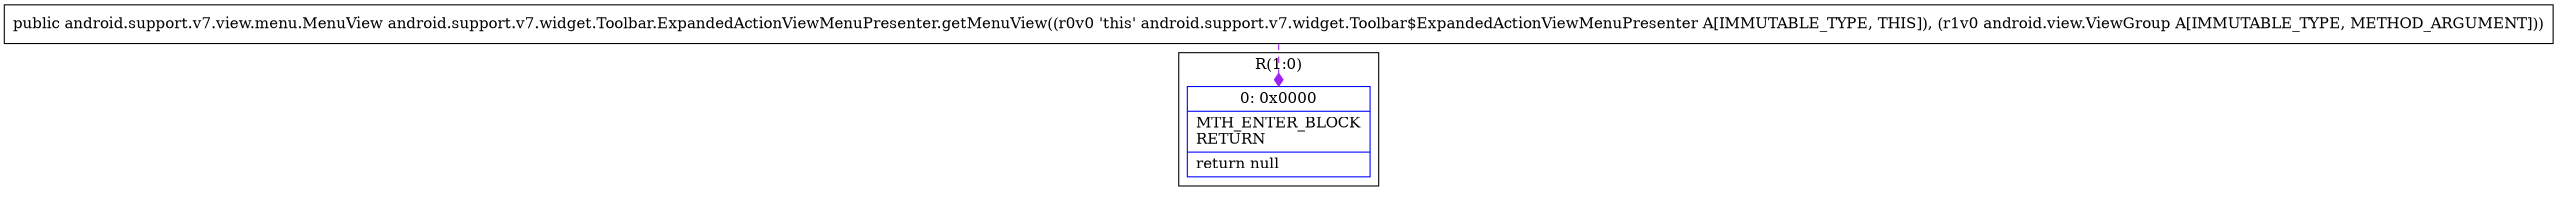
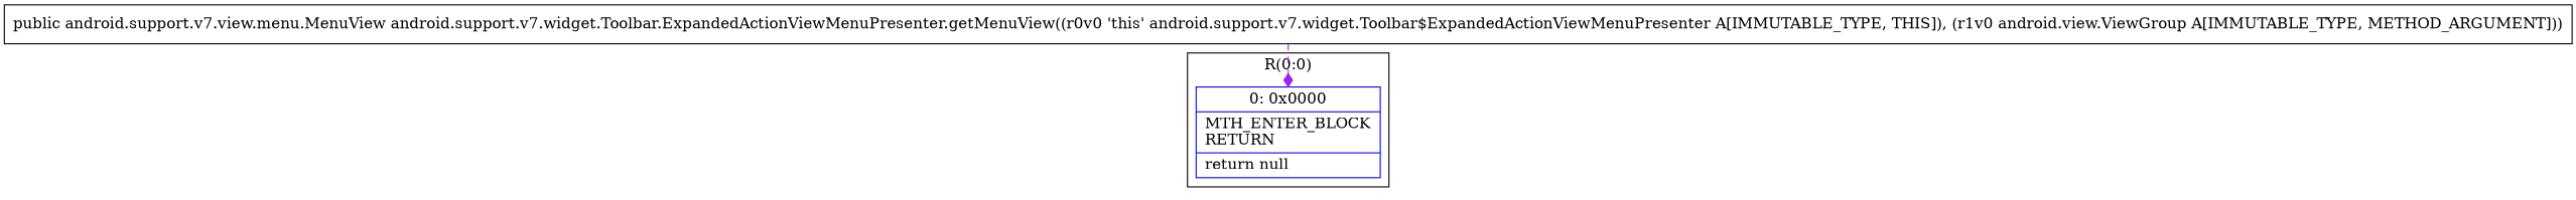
  digraph {
    node [shape=record]
    n1 [color=blue label="{0\:\ 0x0000|MTH_ENTER_BLOCK\lRETURN\l|return null\l}"]
    n2 [label="{public android.support.v7.view.menu.MenuView android.support.v7.widget.Toolbar.ExpandedActionViewMenuPresenter.getMenuView((r0v0 'this' android.support.v7.widget.Toolbar$ExpandedActionViewMenuPresenter A[IMMUTABLE_TYPE, THIS]), (r1v0 android.view.ViewGroup A[IMMUTABLE_TYPE, METHOD_ARGUMENT])) }"]
    subgraph cluster_1 {
-     label="R(1:0)"
+     label="R(0:0)"
      n1
    }
    n2 -> n1 [color=purple style=dashed arrowhead=diamond]
  }
